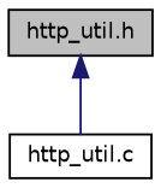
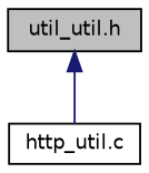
  digraph {
    node [color=black fontname=Helvetica fontsize=10 shape=record style=filled]
-   n1 [fillcolor=grey75 fontcolor=black height=0.2 label="http_util.h" width=0.4]
+   n1 [fillcolor=grey75 fontcolor=black height=0.2 label="util_util.h" width=0.4]
    n2 [fillcolor=white height=0.2 label="http_util.c" width=0.4]
    n1 -> n2 [color=midnightblue dir=back fontname=Helvetica fontsize=10 labelfontname=Helvetica labelfontsize=10 style=solid]
  }
